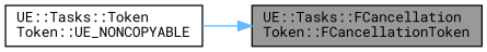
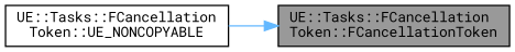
  digraph {
    rankdir=RL
    fontname="Roboto Mono"
    node [color=black fontname="Roboto Mono" fontsize=10 shape=box style=filled]
    n1 [fillcolor=grey60 fontcolor=black height=0.2 label="UE::Tasks::FCancellation\lToken::FCancellationToken" width=0.4]
-   n2 [fillcolor=white height=0.2 label="UE::Tasks::Token\lToken::UE_NONCOPYABLE" width=0.4]
+   n2 [fillcolor=white height=0.2 label="UE::Tasks::FCancellation\lToken::UE_NONCOPYABLE" width=0.4]
    n1 -> n2 [color=steelblue1 dir=back fontname="Roboto Mono" fontsize=10 labelfontname=Helvetica labelfontsize=10 style=solid]
  }
